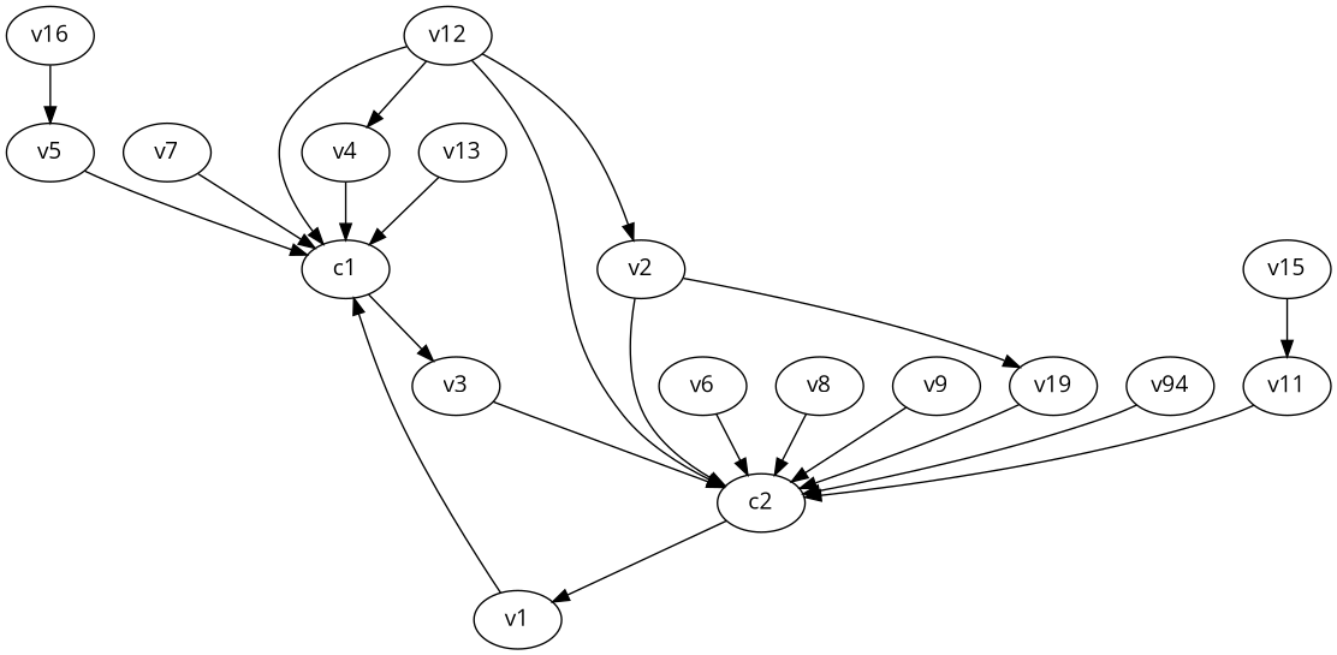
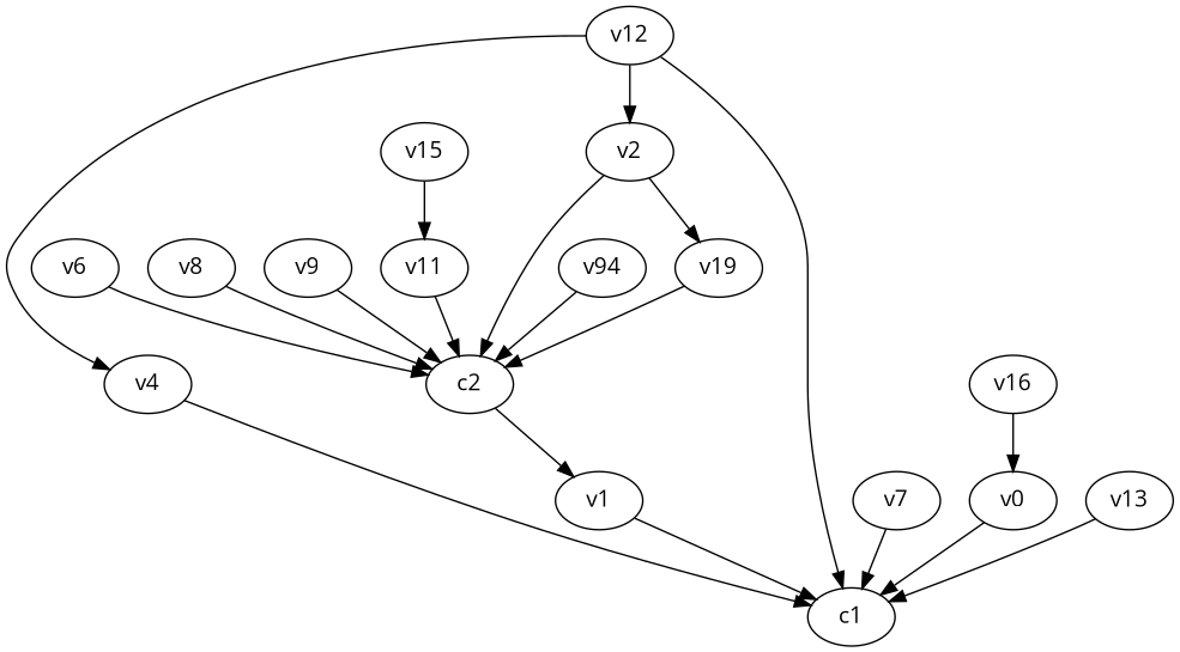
  strict digraph {
    fontname="Open Sans"
    node [fontname="Open Sans"]
    edge [fontname="Open Sans" weight=1]
    c1
-   v3
    c2
    v1
    v7
    v2
    n7 [label=v19]
    v4
-   v5
+   v5 [label=v0]
    v6
    v8
    v9
    v11
    v12
    v13
    n16 [label=v94]
    v15
    v16
-   c1 -> v3
-   v3 -> c2
    c2 -> v1
    v1 -> c1
    v7 -> c1
    v2 -> c2
    v2 -> n7
    n7 -> c2
    v4 -> c1
    v5 -> c1
    v6 -> c2
    v8 -> c2
    v9 -> c2
    v11 -> c2
    v12 -> c1
-   v12 -> c2
    v12 -> v2
    v12 -> v4
    v13 -> c1
    n16 -> c2
    v15 -> v11
    v16 -> v5
  }
